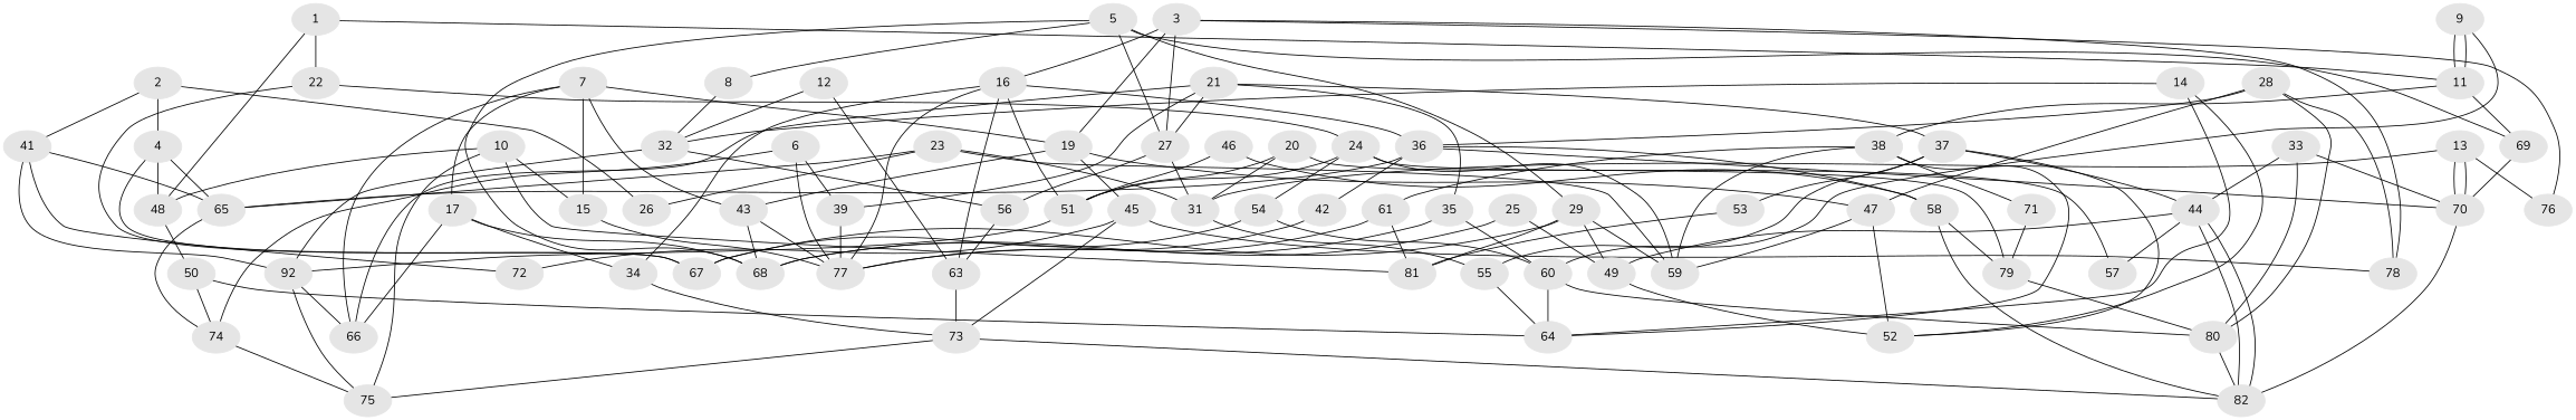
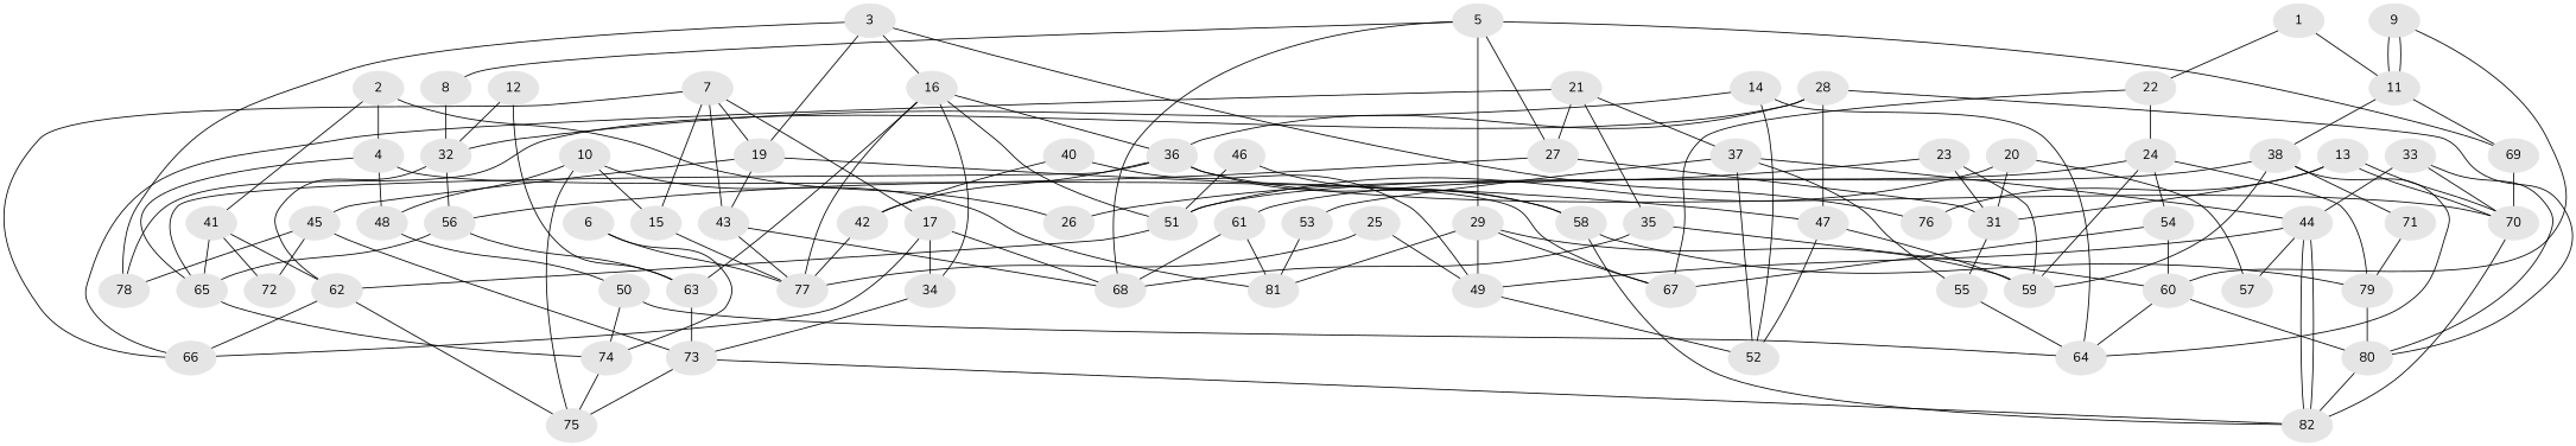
  graph {
    fontname=Nunito
    node [color=gray90 fontname=Nunito style=filled]
    edge [fontname=Nunito]
    1
    22
    48
    11
    9
    60
    67
    24
    50
    2
    4
    26
    41
    65
-   62 [label=92]
+   62
    72
    3
    16
    19
    27
    76
    78
    77
    63
    34
    36
    51
    43
    45
    47
    31
    56
    74
    5
    8
    29
    68
    69
    32
    81
    59
    49
    70
    6
-   39
    75
    7
    15
    17
    66
    38
    64
    80
    10
    61
    71
    12
    73
    13
    55
    82
    14
    52
    42
    58
    20
    57
    21
    35
    37
    44
    53
    54
    79
    23
    25
    28
    46
    33
+   40
    1 -- 22
-   1 -- 48
    1 -- 11
    22 -- 67
    22 -- 24
    48 -- 50
    11 -- 69
    11 -- 38
    9 -- 11
    9 -- 11
    9 -- 60
    60 -- 64
    60 -- 80
    24 -- 51
    24 -- 59
    24 -- 54
    24 -- 79
    50 -- 74
    50 -- 64
    2 -- 4
    2 -- 26
    2 -- 41
    4 -- 48
    4 -- 67
    4 -- 65
    41 -- 65
    41 -- 62
    41 -- 72
    65 -- 74
    62 -- 75
    62 -- 66
    3 -- 16
    3 -- 19
-   3 -- 27
    3 -- 76
    3 -- 78
    16 -- 77
    16 -- 63
    16 -- 34
    16 -- 36
    16 -- 51
    19 -- 43
    19 -- 45
    19 -- 47
    27 -- 31
    27 -- 56
    63 -- 73
    34 -- 73
    36 -- 65
    36 -- 70
    36 -- 42
    36 -- 58
    51 -- 62
    43 -- 77
    43 -- 68
    45 -- 72
    45 -- 78
    45 -- 73
    47 -- 59
    47 -- 52
    31 -- 55
    56 -- 63
    74 -- 75
    5 -- 27
    5 -- 8
    5 -- 29
    5 -- 68
    5 -- 69
    8 -- 32
    29 -- 67
    29 -- 81
    29 -- 59
    29 -- 49
    69 -- 70
    32 -- 62
    32 -- 56
    49 -- 52
    70 -- 82
    6 -- 77
    6 -- 74
-   6 -- 39
-   39 -- 77
    7 -- 19
    7 -- 43
    7 -- 15
    7 -- 17
    7 -- 66
    15 -- 77
    17 -- 34
    17 -- 68
    17 -- 66
    38 -- 59
    38 -- 64
    38 -- 61
    38 -- 71
    80 -- 82
    10 -- 48
    10 -- 81
    10 -- 75
    10 -- 15
    61 -- 68
    61 -- 81
    71 -- 79
    12 -- 63
    12 -- 32
    73 -- 75
    73 -- 82
    13 -- 76
    13 -- 31
    13 -- 70
    13 -- 70
    55 -- 64
    14 -- 32
    14 -- 64
    14 -- 52
    42 -- 77
    58 -- 82
    58 -- 79
    20 -- 51
    20 -- 31
    20 -- 57
    21 -- 27
-   21 -- 39
    21 -- 66
    21 -- 35
    21 -- 37
    35 -- 60
    35 -- 68
    37 -- 55
    37 -- 52
    37 -- 44
    37 -- 53
    44 -- 49
    44 -- 82
    44 -- 82
    44 -- 57
    53 -- 81
    54 -- 60
    54 -- 67
    79 -- 80
    23 -- 26
-   23 -- 65
+   56 -- 65
    23 -- 31
    23 -- 59
    25 -- 77
    25 -- 49
    28 -- 78
    28 -- 36
    28 -- 47
    28 -- 80
    46 -- 51
    46 -- 58
    33 -- 70
    33 -- 80
    33 -- 44
+   40 -- 49
+   40 -- 42
  }
